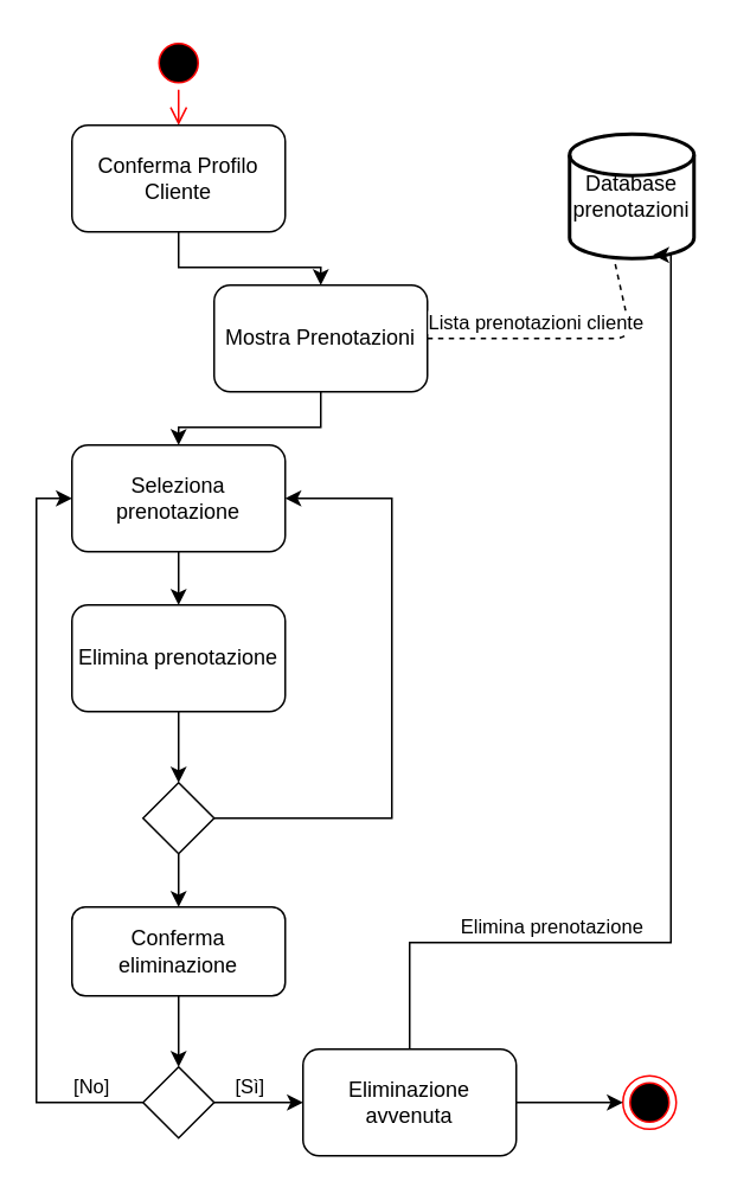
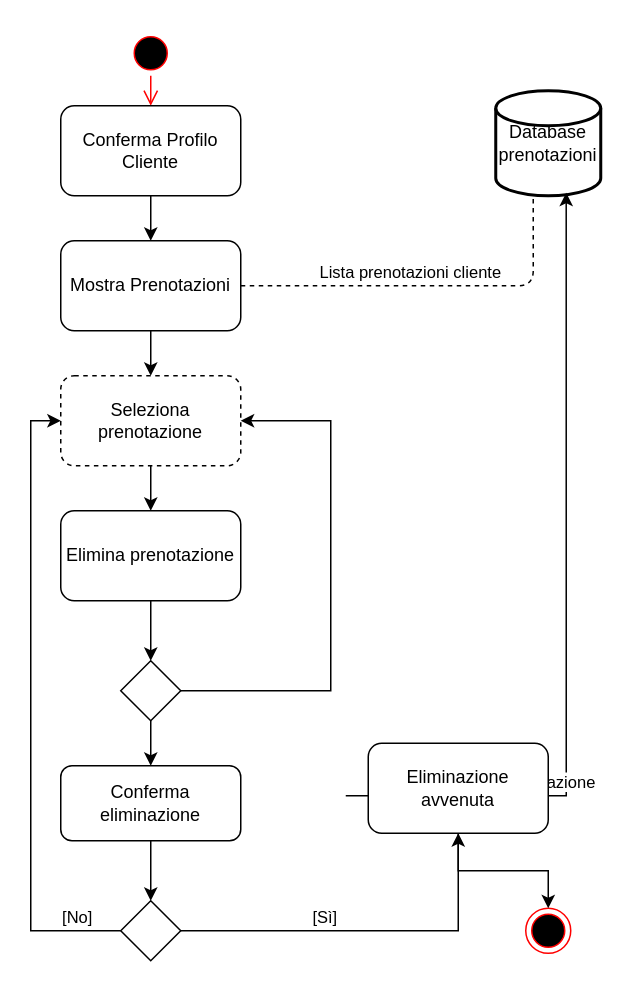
  <mxCell id="0" />
  <mxCell id="1" parent="0" />
  <mxCell id="2" value="" style="ellipse;html=1;shape=startState;fillColor=#000000;strokeColor=#ff0000;" parent="1" vertex="1"><mxGeometry x="85" y="20" width="30" height="30" as="geometry" /></mxCell>
  <mxCell id="3" value="" style="edgeStyle=orthogonalEdgeStyle;html=1;verticalAlign=bottom;endArrow=open;endSize=8;strokeColor=#ff0000;" parent="1" source="2" edge="1"><mxGeometry relative="1" as="geometry"><mxPoint x="100" y="70" as="targetPoint" /></mxGeometry></mxCell>
  <mxCell id="4" value="" style="edgeStyle=orthogonalEdgeStyle;rounded=0;orthogonalLoop=1;jettySize=auto;html=1;" parent="1" source="5" target="7" edge="1"><mxGeometry relative="1" as="geometry" /></mxCell>
  <mxCell id="5" value="Conferma Profilo Cliente" style="rounded=1;whiteSpace=wrap;html=1;" parent="1" vertex="1"><mxGeometry x="40" y="70" width="120" height="60" as="geometry" /></mxCell>
  <mxCell id="6" value="" style="edgeStyle=orthogonalEdgeStyle;rounded=0;orthogonalLoop=1;jettySize=auto;html=1;" parent="1" source="7" target="9" edge="1"><mxGeometry relative="1" as="geometry" /></mxCell>
- <mxCell id="7" value="Mostra Prenotazioni" style="rounded=1;whiteSpace=wrap;html=1;" parent="1" vertex="1"><mxGeometry x="120" y="160" width="120" height="60" as="geometry" /></mxCell>
+ <mxCell id="7" value="Mostra Prenotazioni" style="rounded=1;whiteSpace=wrap;html=1;" parent="1" vertex="1"><mxGeometry x="40" y="160" width="120" height="60" as="geometry" /></mxCell>
  <mxCell id="8" value="" style="edgeStyle=orthogonalEdgeStyle;rounded=0;orthogonalLoop=1;jettySize=auto;html=1;" parent="1" source="9" target="11" edge="1"><mxGeometry relative="1" as="geometry" /></mxCell>
- <mxCell id="9" value="Seleziona prenotazione" style="rounded=1;whiteSpace=wrap;html=1;" parent="1" vertex="1"><mxGeometry x="40" y="250" width="120" height="60" as="geometry" /></mxCell>
+ <mxCell id="9" value="Seleziona prenotazione" style="rounded=1;whiteSpace=wrap;html=1;dashed=1;" parent="1" vertex="1"><mxGeometry x="40" y="250" width="120" height="60" as="geometry" /></mxCell>
  <mxCell id="10" value="" style="edgeStyle=orthogonalEdgeStyle;rounded=0;orthogonalLoop=1;jettySize=auto;html=1;entryX=0.5;entryY=0;entryDx=0;entryDy=0;" parent="1" source="11" target="14" edge="1"><mxGeometry relative="1" as="geometry"><mxPoint x="260" y="370" as="targetPoint" /><Array as="points" /></mxGeometry></mxCell>
  <mxCell id="11" value="Elimina prenotazione" style="rounded=1;whiteSpace=wrap;html=1;" parent="1" vertex="1"><mxGeometry x="40" y="340" width="120" height="60" as="geometry" /></mxCell>
  <mxCell id="12" value="" style="edgeStyle=orthogonalEdgeStyle;rounded=0;orthogonalLoop=1;jettySize=auto;html=1;entryX=1;entryY=0.5;entryDx=0;entryDy=0;" parent="1" source="14" target="9" edge="1"><mxGeometry relative="1" as="geometry"><mxPoint x="275" y="270" as="targetPoint" /><Array as="points"><mxPoint x="220" y="460" /><mxPoint x="220" y="280" /></Array></mxGeometry></mxCell>
  <mxCell id="13" value="" style="edgeStyle=orthogonalEdgeStyle;rounded=0;orthogonalLoop=1;jettySize=auto;html=1;" parent="1" source="14" target="20" edge="1"><mxGeometry relative="1" as="geometry" /></mxCell>
  <mxCell id="14" value="" style="rhombus;whiteSpace=wrap;html=1;" parent="1" vertex="1"><mxGeometry x="80" y="440" width="40" height="40" as="geometry" /></mxCell>
  <mxCell id="15" value="" style="ellipse;html=1;shape=endState;fillColor=#000000;strokeColor=#ff0000;" parent="1" vertex="1"><mxGeometry x="350" y="605" width="30" height="30" as="geometry" /></mxCell>
- <mxCell id="16" value="Database&lt;br&gt;prenotazioni" style="strokeWidth=2;html=1;shape=mxgraph.flowchart.database;whiteSpace=wrap;" parent="1" vertex="1"><mxGeometry x="320" y="75" width="70" height="70" as="geometry" /></mxCell>
+ <mxCell id="16" value="Database&lt;br&gt;prenotazioni" style="strokeWidth=2;html=1;shape=mxgraph.flowchart.database;whiteSpace=wrap;" parent="1" vertex="1"><mxGeometry x="330" y="60" width="70" height="70" as="geometry" /></mxCell>
  <mxCell id="17" value="" style="endArrow=none;dashed=1;html=1;entryX=0.357;entryY=1;entryDx=0;entryDy=0;entryPerimeter=0;exitX=1;exitY=0.5;exitDx=0;exitDy=0;" parent="1" source="7" target="16" edge="1"><mxGeometry width="50" height="50" relative="1" as="geometry"><mxPoint x="125" y="230" as="sourcePoint" /><mxPoint x="355.02" y="140" as="targetPoint" /><Array as="points"><mxPoint x="355" y="190" /></Array></mxGeometry></mxCell>
  <mxCell id="18" value="Lista prenotazioni cliente" style="edgeLabel;html=1;align=center;verticalAlign=middle;resizable=0;points=[];" parent="17" vertex="1" connectable="0"><mxGeometry x="0.115" y="1" relative="1" as="geometry"><mxPoint x="-30" y="-9" as="offset" /></mxGeometry></mxCell>
  <mxCell id="19" value="" style="edgeStyle=orthogonalEdgeStyle;rounded=0;orthogonalLoop=1;jettySize=auto;html=1;" parent="1" source="20" target="25" edge="1"><mxGeometry relative="1" as="geometry" /></mxCell>
  <mxCell id="20" value="Conferma eliminazione" style="rounded=1;whiteSpace=wrap;html=1;" parent="1" vertex="1"><mxGeometry x="40" y="510" width="120" height="50" as="geometry" /></mxCell>
  <mxCell id="21" style="edgeStyle=orthogonalEdgeStyle;rounded=0;orthogonalLoop=1;jettySize=auto;html=1;entryX=0;entryY=0.5;entryDx=0;entryDy=0;" parent="1" source="25" target="9" edge="1"><mxGeometry relative="1" as="geometry"><Array as="points"><mxPoint x="20" y="620" /><mxPoint x="20" y="280" /></Array></mxGeometry></mxCell>
  <mxCell id="22" value="[No]" style="edgeLabel;html=1;align=center;verticalAlign=middle;resizable=0;points=[];" parent="21" vertex="1" connectable="0"><mxGeometry x="-0.543" y="1" relative="1" as="geometry"><mxPoint x="31" y="26" as="offset" /></mxGeometry></mxCell>
  <mxCell id="23" value="" style="edgeStyle=orthogonalEdgeStyle;rounded=0;orthogonalLoop=1;jettySize=auto;html=1;" parent="1" source="25" target="29" edge="1"><mxGeometry relative="1" as="geometry" /></mxCell>
  <mxCell id="24" value="[Sì]" style="edgeLabel;html=1;align=center;verticalAlign=middle;resizable=0;points=[];" parent="23" vertex="1" connectable="0"><mxGeometry x="-0.24" y="4" relative="1" as="geometry"><mxPoint y="-6" as="offset" /></mxGeometry></mxCell>
  <mxCell id="25" value="" style="rhombus;whiteSpace=wrap;html=1;" parent="1" vertex="1"><mxGeometry x="80" y="600" width="40" height="40" as="geometry" /></mxCell>
  <mxCell id="26" value="" style="edgeStyle=orthogonalEdgeStyle;rounded=0;orthogonalLoop=1;jettySize=auto;html=1;" parent="1" source="29" target="15" edge="1"><mxGeometry relative="1" as="geometry" /></mxCell>
  <mxCell id="27" style="edgeStyle=orthogonalEdgeStyle;rounded=0;orthogonalLoop=1;jettySize=auto;html=1;entryX=0.671;entryY=0.971;entryDx=0;entryDy=0;entryPerimeter=0;" parent="1" source="29" target="16" edge="1"><mxGeometry relative="1" as="geometry"><Array as="points"><mxPoint x="230" y="530" /><mxPoint x="377" y="530" /></Array></mxGeometry></mxCell>
  <mxCell id="28" value="Elimina prenotazione" style="edgeLabel;html=1;align=center;verticalAlign=middle;resizable=0;points=[];" parent="27" vertex="1" connectable="0"><mxGeometry x="-0.504" y="1" relative="1" as="geometry"><mxPoint x="-11" y="-9" as="offset" /></mxGeometry></mxCell>
- <mxCell id="29" value="Eliminazione&lt;br&gt;avvenuta" style="rounded=1;whiteSpace=wrap;html=1;" parent="1" vertex="1"><mxGeometry x="170" y="590" width="120" height="60" as="geometry" /></mxCell>
+ <mxCell id="29" value="Eliminazione&lt;br&gt;avvenuta" style="rounded=1;whiteSpace=wrap;html=1;" parent="1" vertex="1"><mxGeometry x="245" y="495" width="120" height="60" as="geometry" /></mxCell>
